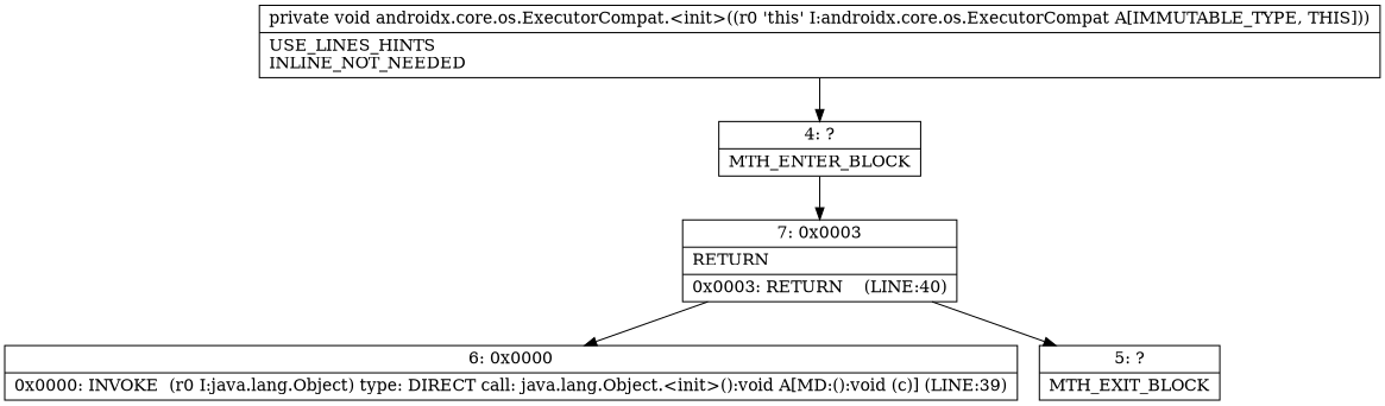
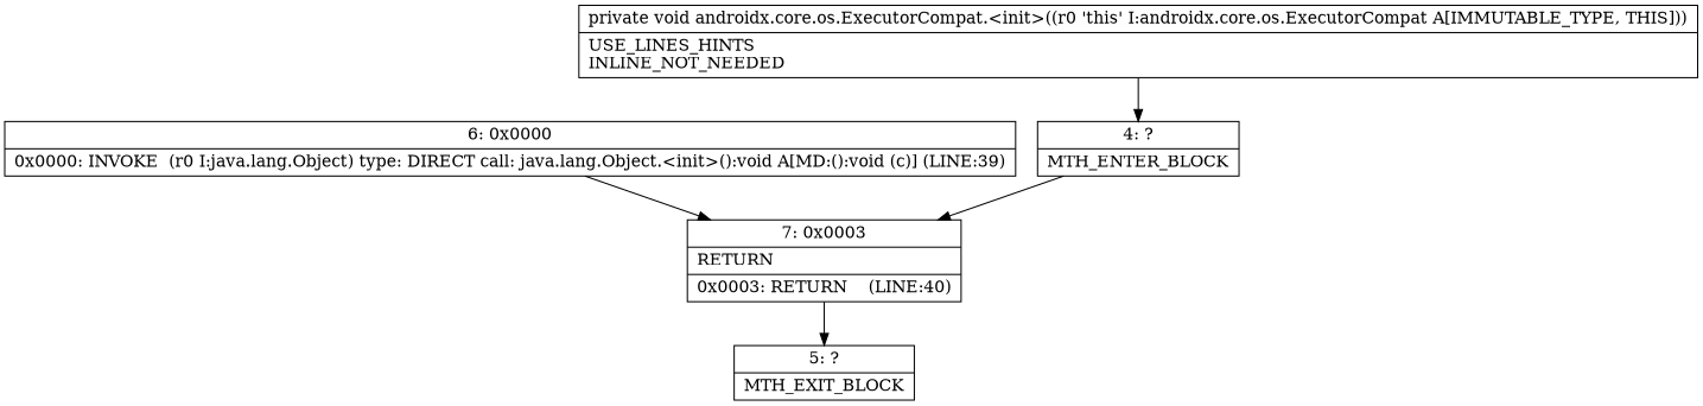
  digraph {
    node [shape=record]
    n1 [label="{4\:\ ?|MTH_ENTER_BLOCK\l}"]
    n2 [label="{7\:\ 0x0003|RETURN\l|0x0003: RETURN    (LINE:40)\l}"]
    n3 [label="{6\:\ 0x0000|0x0000: INVOKE  (r0 I:java.lang.Object) type: DIRECT call: java.lang.Object.\<init\>():void A[MD:():void (c)] (LINE:39)\l}"]
    n4 [label="{5\:\ ?|MTH_EXIT_BLOCK\l}"]
    n5 [label="{private void androidx.core.os.ExecutorCompat.\<init\>((r0 'this' I:androidx.core.os.ExecutorCompat A[IMMUTABLE_TYPE, THIS]))  | USE_LINES_HINTS\lINLINE_NOT_NEEDED\l}"]
    n1 -> n2
    n2 -> n4
-   n2 -> n3
+   n3 -> n2
    n5 -> n1
  }
